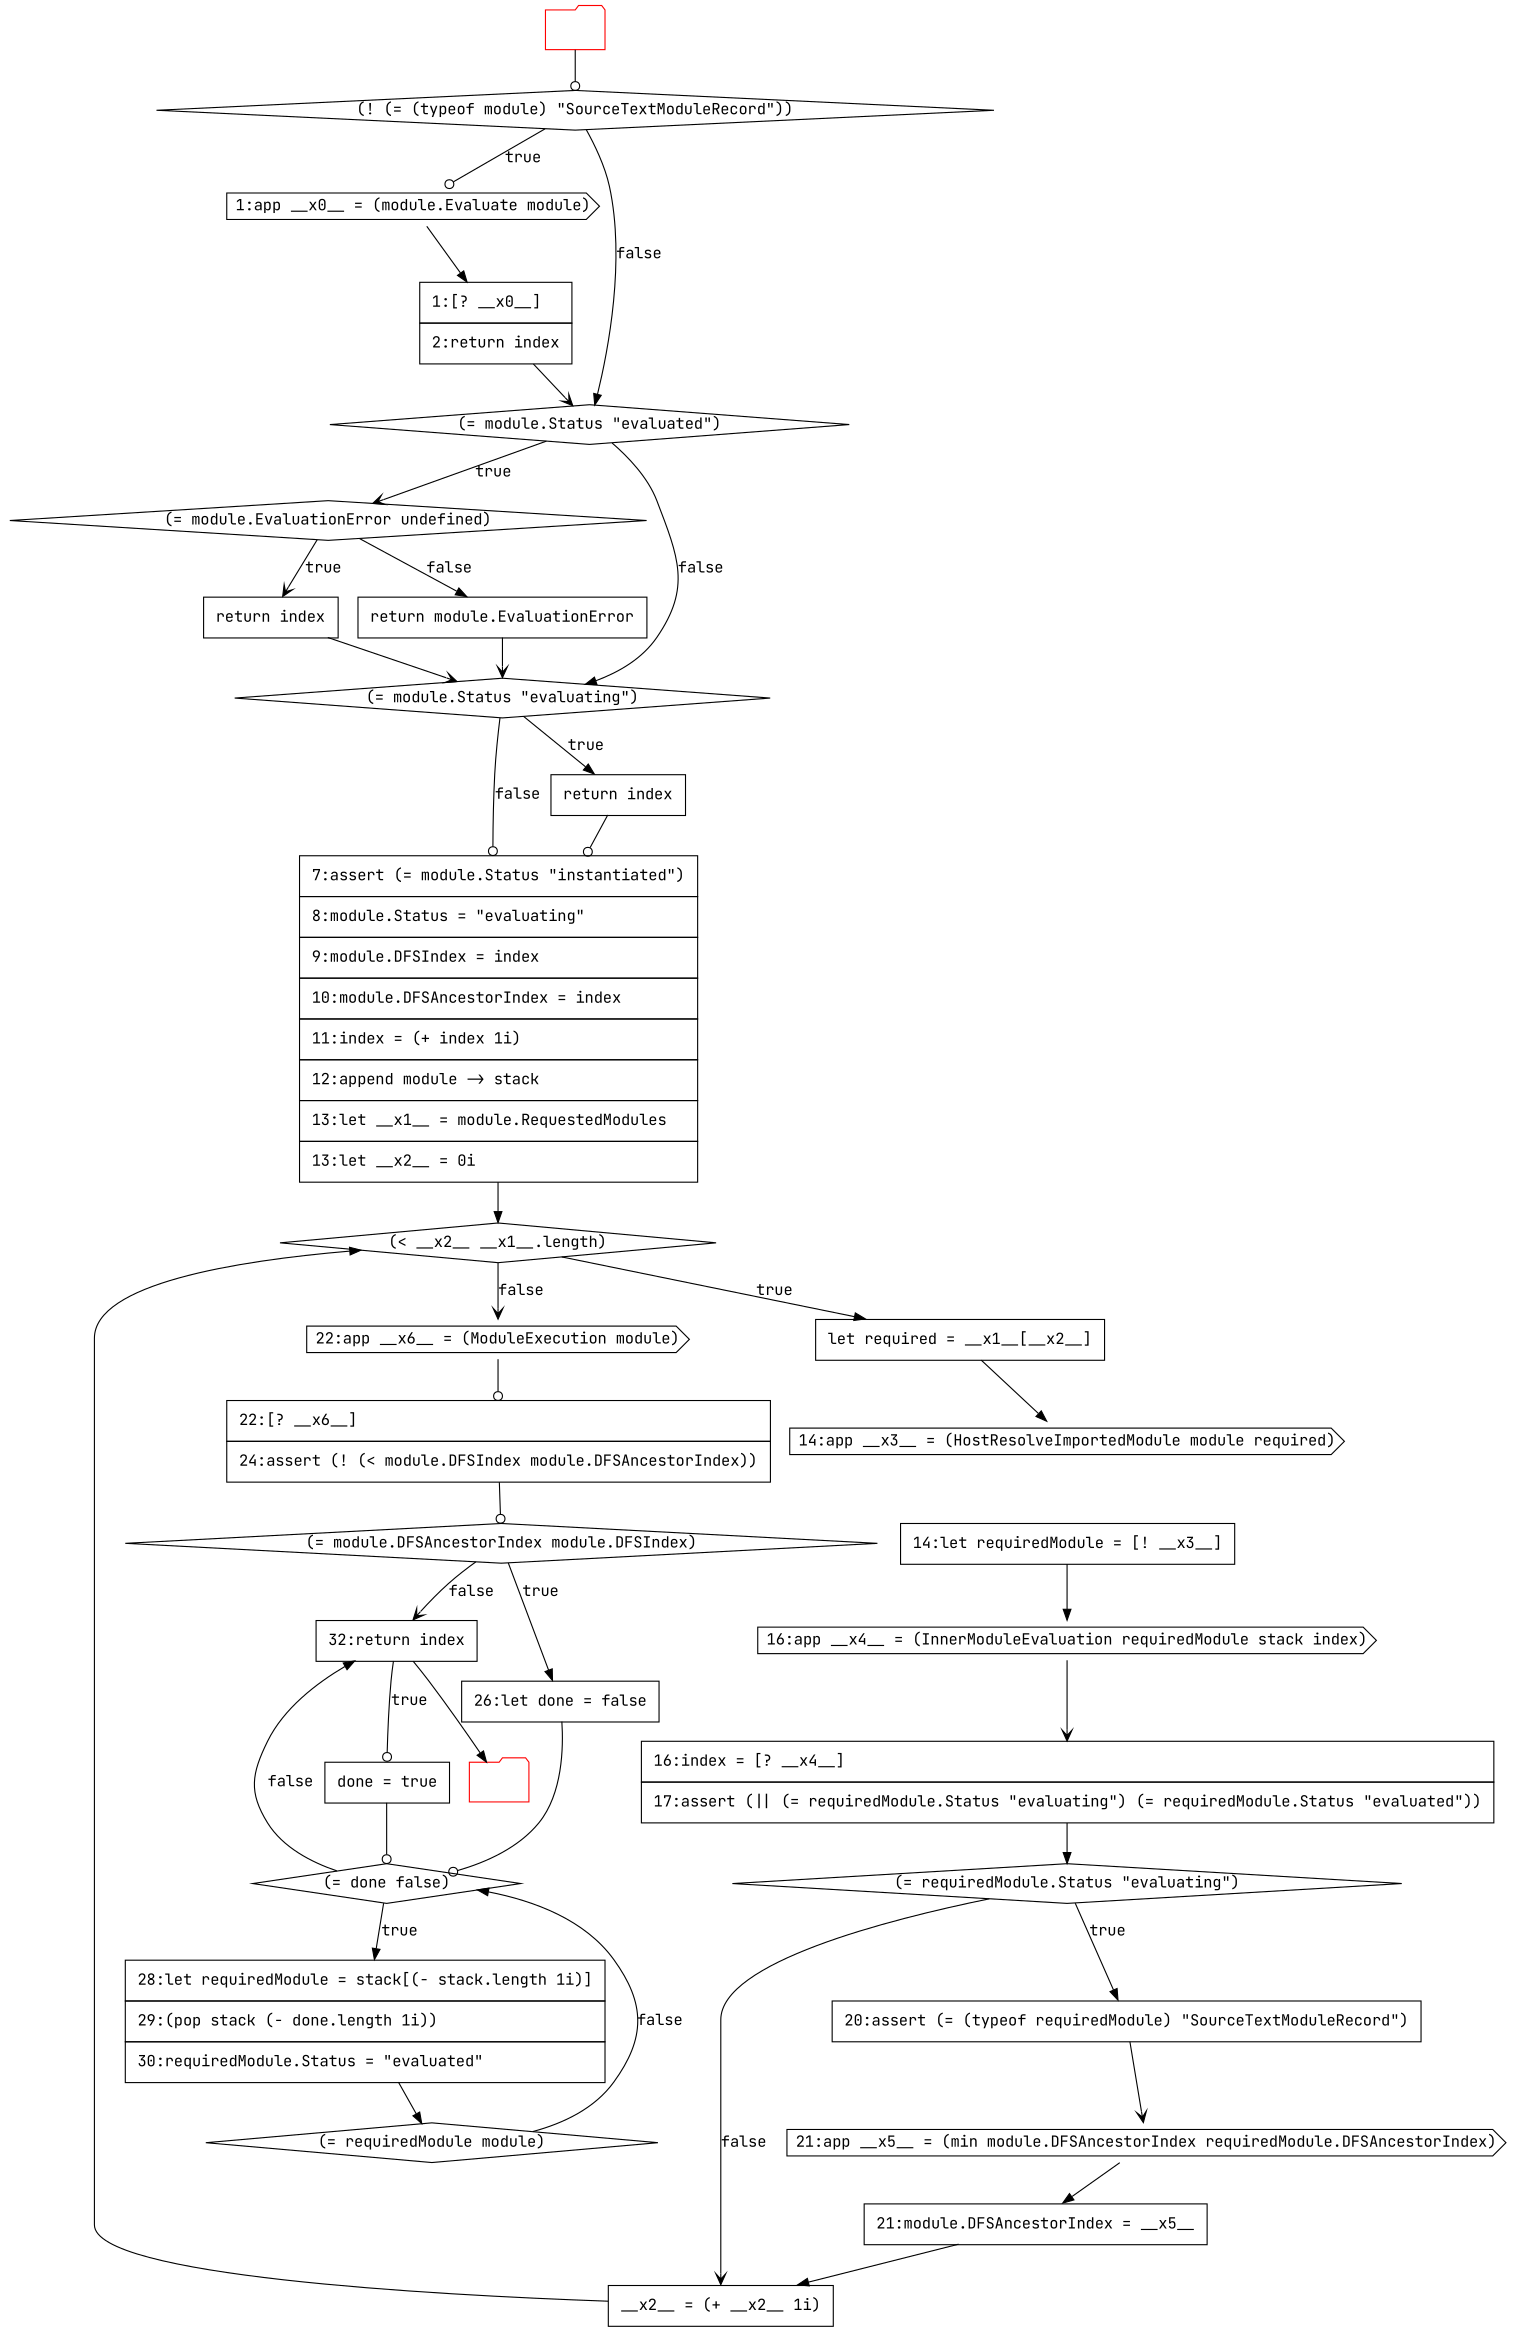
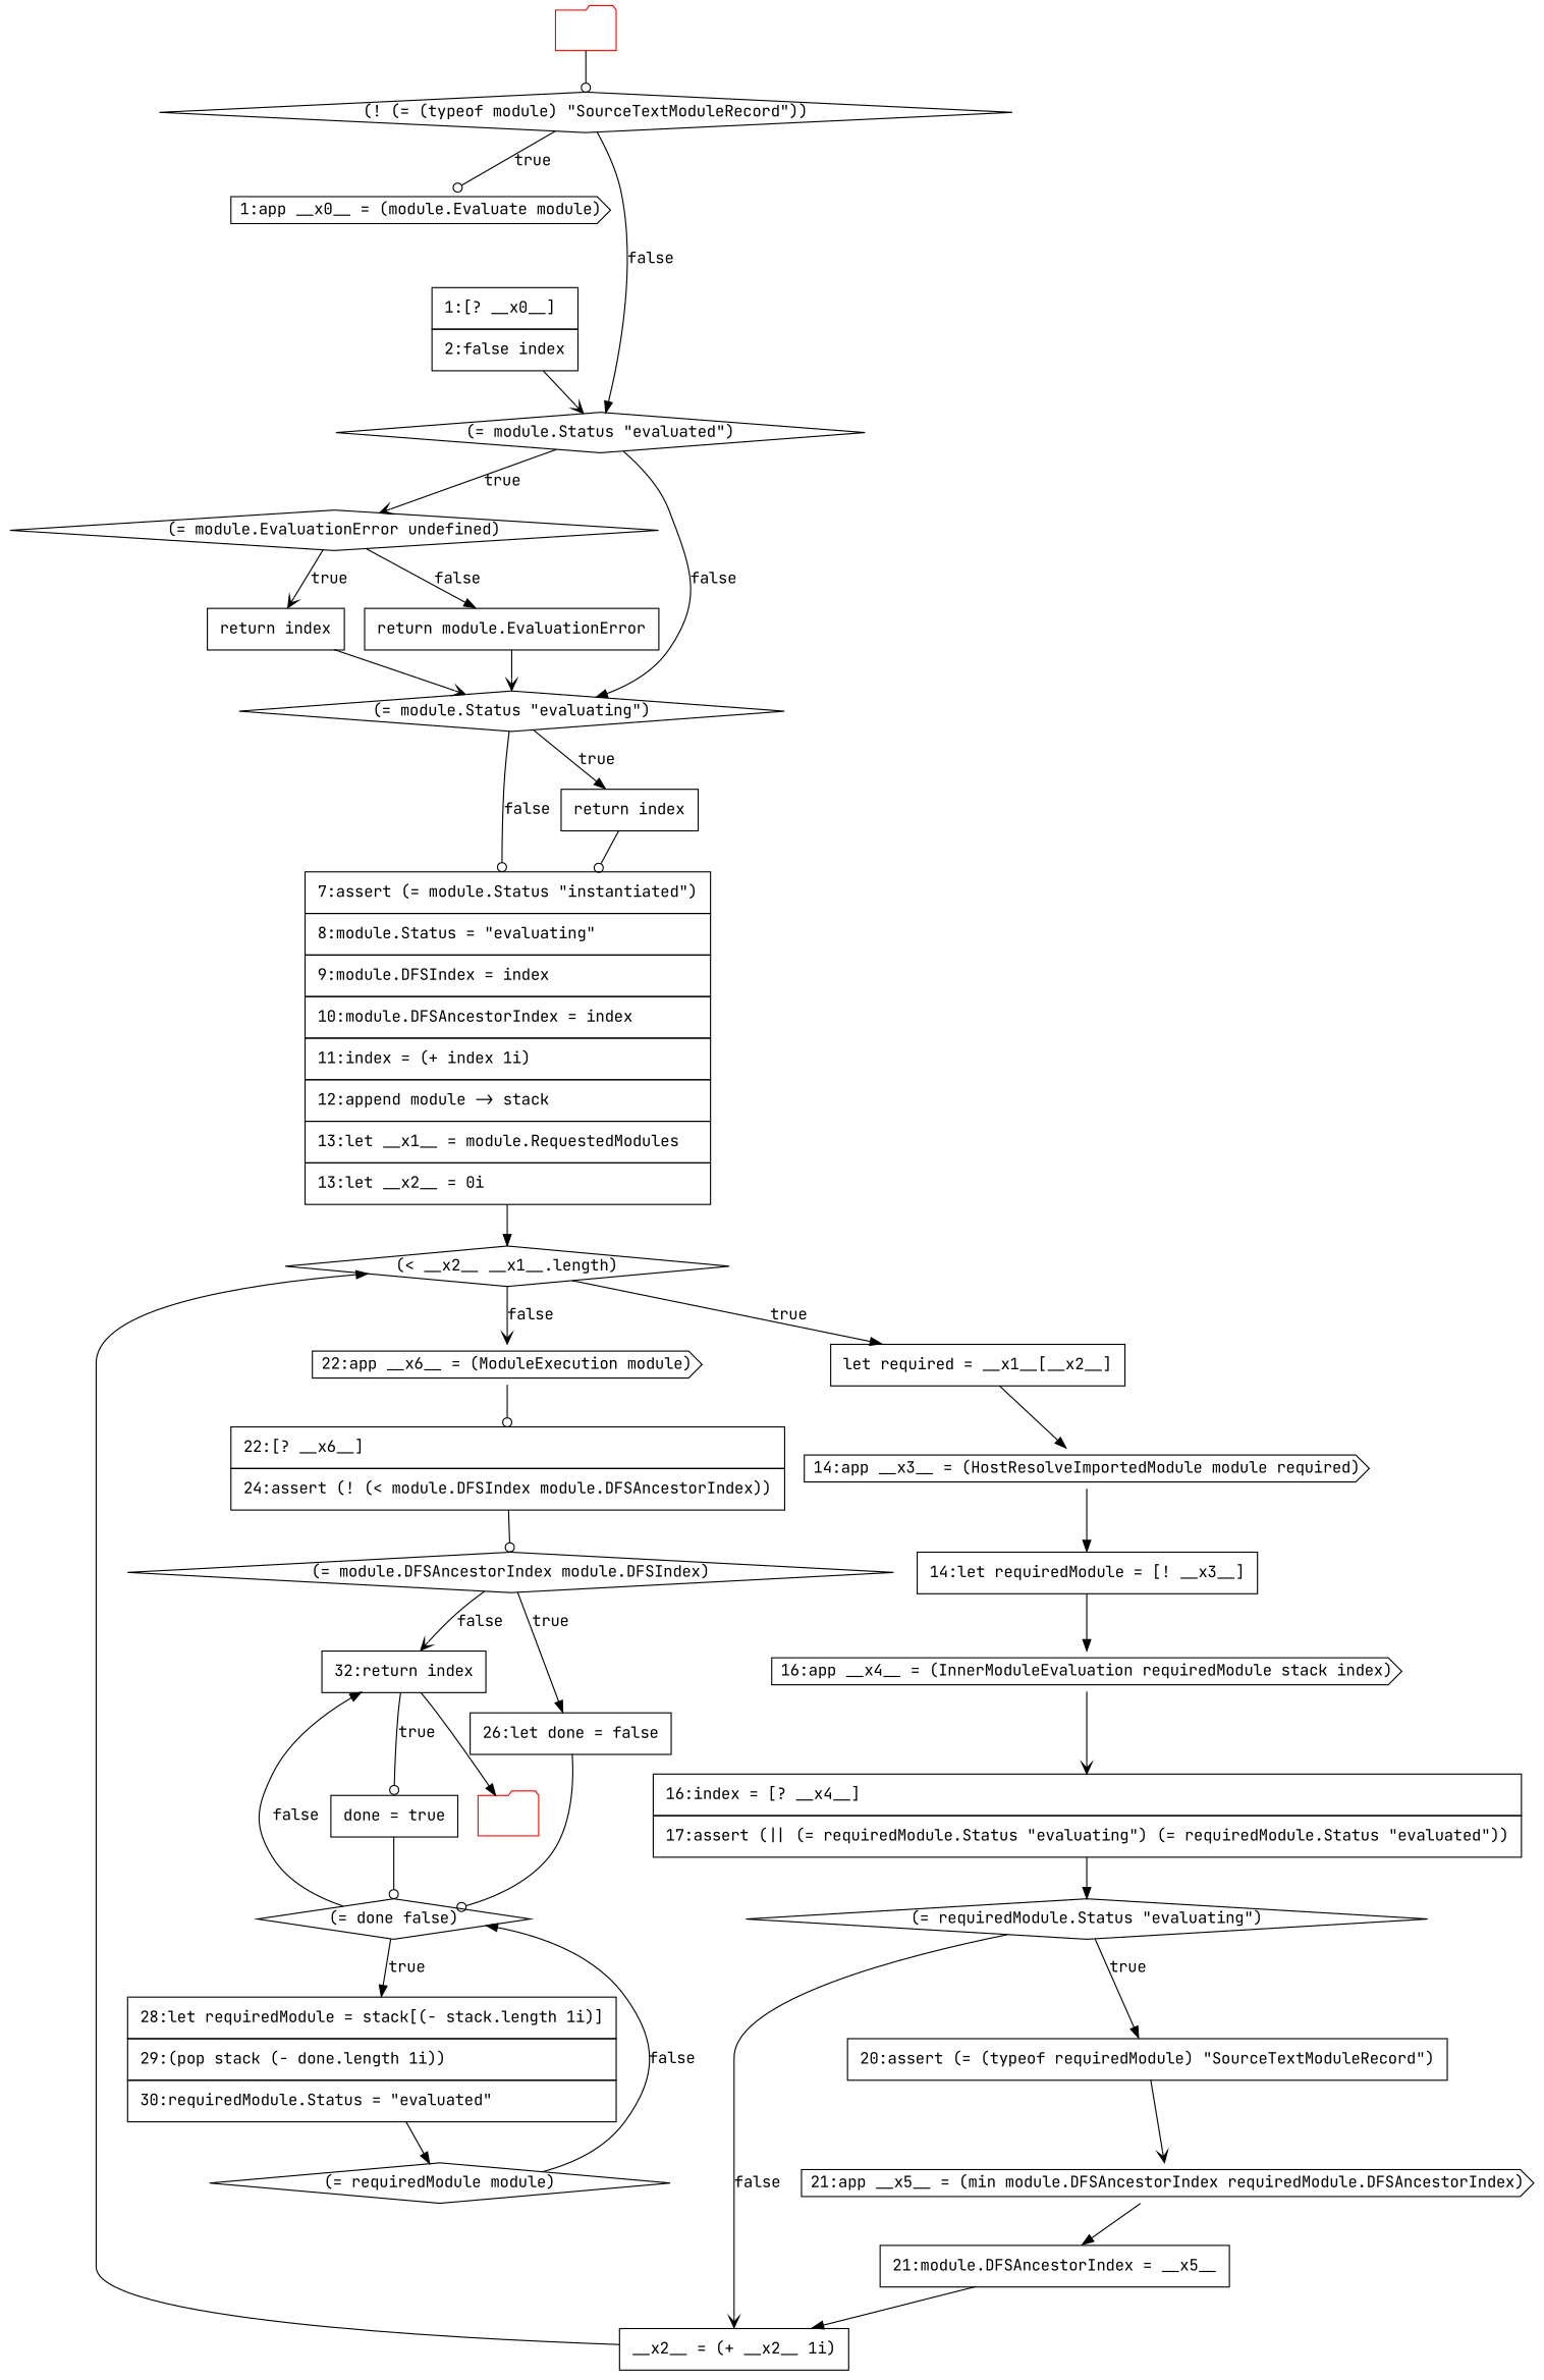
  digraph {
    fontname="JetBrains Mono"
    node [color=black fillcolor=white fontname="JetBrains Mono" shape=none style=filled]
    edge [arrowhead=normal color=black fontname="JetBrains Mono"]
    n1 [label=<<font color="black">(! (= (typeof module) &quot;SourceTextModuleRecord&quot;))</font>> shape=diamond]
    n2 [label=<<font color="black">1:app __x0__ = (module.Evaluate module)</font>> shape=cds]
    n3 [label=<<font color="black">(= module.Status &quot;evaluated&quot;)</font>> shape=diamond]
-   n4 [label=<<font color="black">     <table border="0" cellborder="1" cellspacing="0" cellpadding="10">       <tr><td align="left">1:[? __x0__]</td></tr>       <tr><td align="left">2:return index</td></tr>     </table>   </font>> margin=0]
+   n4 [label=<<font color="black">     <table border="0" cellborder="1" cellspacing="0" cellpadding="10">       <tr><td align="left">1:[? __x0__]</td></tr>       <tr><td align="left">2:false index</td></tr>     </table>   </font>> margin=0]
    n5 [label=<<font color="black">(= module.EvaluationError undefined)</font>> shape=diamond]
    n6 [label=<<font color="black">(= module.Status &quot;evaluating&quot;)</font>> shape=diamond]
    n7 [label=<<font color="black">     <table border="0" cellborder="1" cellspacing="0" cellpadding="10">       <tr><td align="left">return index</td></tr>     </table>   </font>> margin=0]
    n8 [label=<<font color="black">     <table border="0" cellborder="1" cellspacing="0" cellpadding="10">       <tr><td align="left">return module.EvaluationError</td></tr>     </table>   </font>> margin=0]
    n9 [label=<<font color="black">16:app __x4__ = (InnerModuleEvaluation requiredModule stack index)</font>> shape=cds]
    n10 [label=<<font color="black">     <table border="0" cellborder="1" cellspacing="0" cellpadding="10">       <tr><td align="left">16:index = [? __x4__]</td></tr>       <tr><td align="left">17:assert (|| (= requiredModule.Status &quot;evaluating&quot;) (= requiredModule.Status &quot;evaluated&quot;))</td></tr>     </table>   </font>> margin=0]
    n11 [label=<<font color="black">(= requiredModule.Status &quot;evaluating&quot;)</font>> shape=diamond]
    n12 [label=<<font color="black">     <table border="0" cellborder="1" cellspacing="0" cellpadding="10">       <tr><td align="left">21:module.DFSAncestorIndex = __x5__</td></tr>     </table>   </font>> margin=0]
    n13 [label=<<font color="black">     <table border="0" cellborder="1" cellspacing="0" cellpadding="10">       <tr><td align="left">__x2__ = (+ __x2__ 1i)</td></tr>     </table>   </font>> margin=0]
    n14 [label=<<font color="black">(&lt; __x2__ __x1__.length)</font>> shape=diamond]
    n15 [color=red label=" " shape=folder]
    n16 [label=<<font color="black">     <table border="0" cellborder="1" cellspacing="0" cellpadding="10">       <tr><td align="left">7:assert (= module.Status &quot;instantiated&quot;)</td></tr>       <tr><td align="left">8:module.Status = &quot;evaluating&quot;</td></tr>       <tr><td align="left">9:module.DFSIndex = index</td></tr>       <tr><td align="left">10:module.DFSAncestorIndex = index</td></tr>       <tr><td align="left">11:index = (+ index 1i)</td></tr>       <tr><td align="left">12:append module -&gt; stack</td></tr>       <tr><td align="left">13:let __x1__ = module.RequestedModules</td></tr>       <tr><td align="left">13:let __x2__ = 0i</td></tr>     </table>   </font>> margin=0]
    n17 [label=<<font color="black">     <table border="0" cellborder="1" cellspacing="0" cellpadding="10">       <tr><td align="left">return index</td></tr>     </table>   </font>> margin=0]
    n18 [label=<<font color="black">     <table border="0" cellborder="1" cellspacing="0" cellpadding="10">       <tr><td align="left">done = true</td></tr>     </table>   </font>> margin=0]
    n19 [label=<<font color="black">(= done false)</font>> shape=diamond]
    n20 [label=<<font color="black">     <table border="0" cellborder="1" cellspacing="0" cellpadding="10">       <tr><td align="left">32:return index</td></tr>     </table>   </font>> margin=0]
    n21 [label=<<font color="black">     <table border="0" cellborder="1" cellspacing="0" cellpadding="10">       <tr><td align="left">28:let requiredModule = stack[(- stack.length 1i)]</td></tr>       <tr><td align="left">29:(pop stack (- done.length 1i))</td></tr>       <tr><td align="left">30:requiredModule.Status = &quot;evaluated&quot;</td></tr>     </table>   </font>> margin=0]
    n22 [label=<<font color="black">22:app __x6__ = (ModuleExecution module)</font>> shape=cds]
    n23 [label=<<font color="black">     <table border="0" cellborder="1" cellspacing="0" cellpadding="10">       <tr><td align="left">let required = __x1__[__x2__]</td></tr>     </table>   </font>> margin=0]
    n24 [label=<<font color="black">     <table border="0" cellborder="1" cellspacing="0" cellpadding="10">       <tr><td align="left">22:[? __x6__]</td></tr>       <tr><td align="left">24:assert (! (&lt; module.DFSIndex module.DFSAncestorIndex))</td></tr>     </table>   </font>> margin=0]
    n25 [label=<<font color="black">(= module.DFSAncestorIndex module.DFSIndex)</font>> shape=diamond]
    n26 [label=<<font color="black">     <table border="0" cellborder="1" cellspacing="0" cellpadding="10">       <tr><td align="left">20:assert (= (typeof requiredModule) &quot;SourceTextModuleRecord&quot;)</td></tr>     </table>   </font>> margin=0]
    n27 [label=<<font color="black">21:app __x5__ = (min module.DFSAncestorIndex requiredModule.DFSAncestorIndex)</font>> shape=cds]
    n28 [label=<<font color="black">     <table border="0" cellborder="1" cellspacing="0" cellpadding="10">       <tr><td align="left">26:let done = false</td></tr>     </table>   </font>> margin=0]
    n29 [color=red label=" " shape=folder]
    n30 [label=<<font color="black">14:app __x3__ = (HostResolveImportedModule module required)</font>> shape=cds]
    n31 [label=<<font color="black">     <table border="0" cellborder="1" cellspacing="0" cellpadding="10">       <tr><td align="left">14:let requiredModule = [! __x3__]</td></tr>     </table>   </font>> margin=0]
    n32 [label=<<font color="black">(= requiredModule module)</font>> shape=diamond]
    n1 -> n2 [arrowhead=odot label=<<font color="black">true</font>>]
    n1 -> n3 [label=<<font color="black">false</font>>]
-   n2 -> n4
    n3 -> n5 [arrowhead=vee label=<<font color="black">true</font>>]
    n3 -> n6 [label=<<font color="black">false</font>>]
    n4 -> n3 [arrowhead=vee]
    n5 -> n7 [arrowhead=vee label=<<font color="black">true</font>>]
    n5 -> n8 [label=<<font color="black">false</font>>]
    n6 -> n16 [arrowhead=odot label=<<font color="black">false</font>>]
    n6 -> n17 [label=<<font color="black">true</font>>]
    n7 -> n6 [arrowhead=vee]
    n8 -> n6 [arrowhead=vee]
    n9 -> n10 [arrowhead=vee]
    n10 -> n11
    n11 -> n13 [arrowhead=vee label=<<font color="black">false</font>>]
    n11 -> n26 [label=<<font color="black">true</font>>]
    n12 -> n13
    n13 -> n14
    n14 -> n22 [arrowhead=vee label=<<font color="black">false</font>>]
    n14 -> n23 [label=<<font color="black">true</font>>]
    n15 -> n1 [arrowhead=odot]
    n16 -> n14
    n17 -> n16 [arrowhead=odot]
    n18 -> n19 [arrowhead=odot]
    n19 -> n20 [label=<<font color="black">false</font>>]
    n19 -> n21 [label=<<font color="black">true</font>>]
    n20 -> n18 [arrowhead=odot label=<<font color="black">true</font>>]
    n20 -> n29
    n21 -> n32
    n22 -> n24 [arrowhead=odot]
    n23 -> n30
    n24 -> n25 [arrowhead=odot]
    n25 -> n20 [arrowhead=vee label=<<font color="black">false</font>>]
    n25 -> n28 [label=<<font color="black">true</font>>]
    n26 -> n27 [arrowhead=vee]
    n27 -> n12
    n28 -> n19 [arrowhead=odot]
+   n30 -> n31
    n31 -> n9
    n32 -> n19 [label=<<font color="black">false</font>>]
  }
